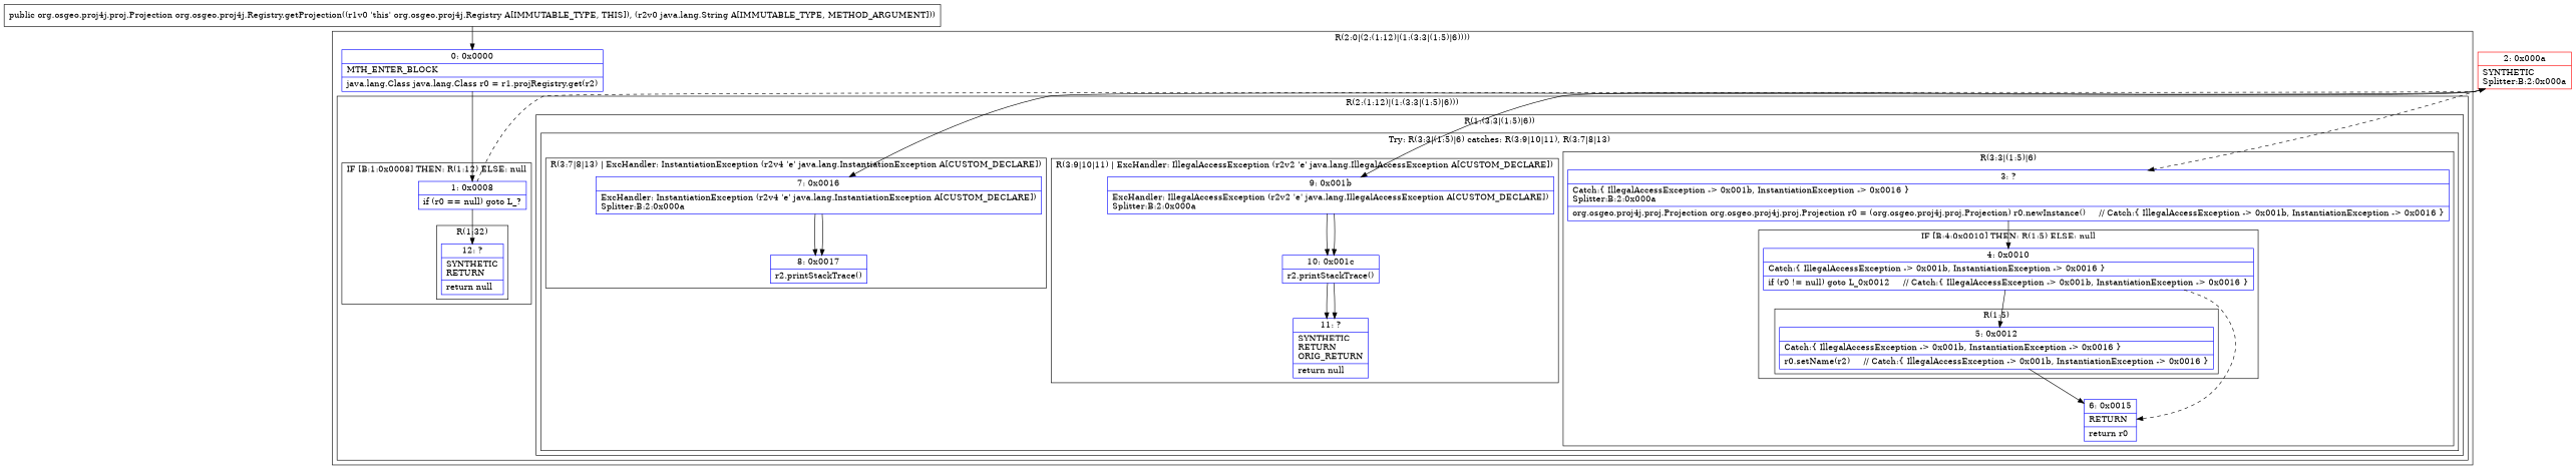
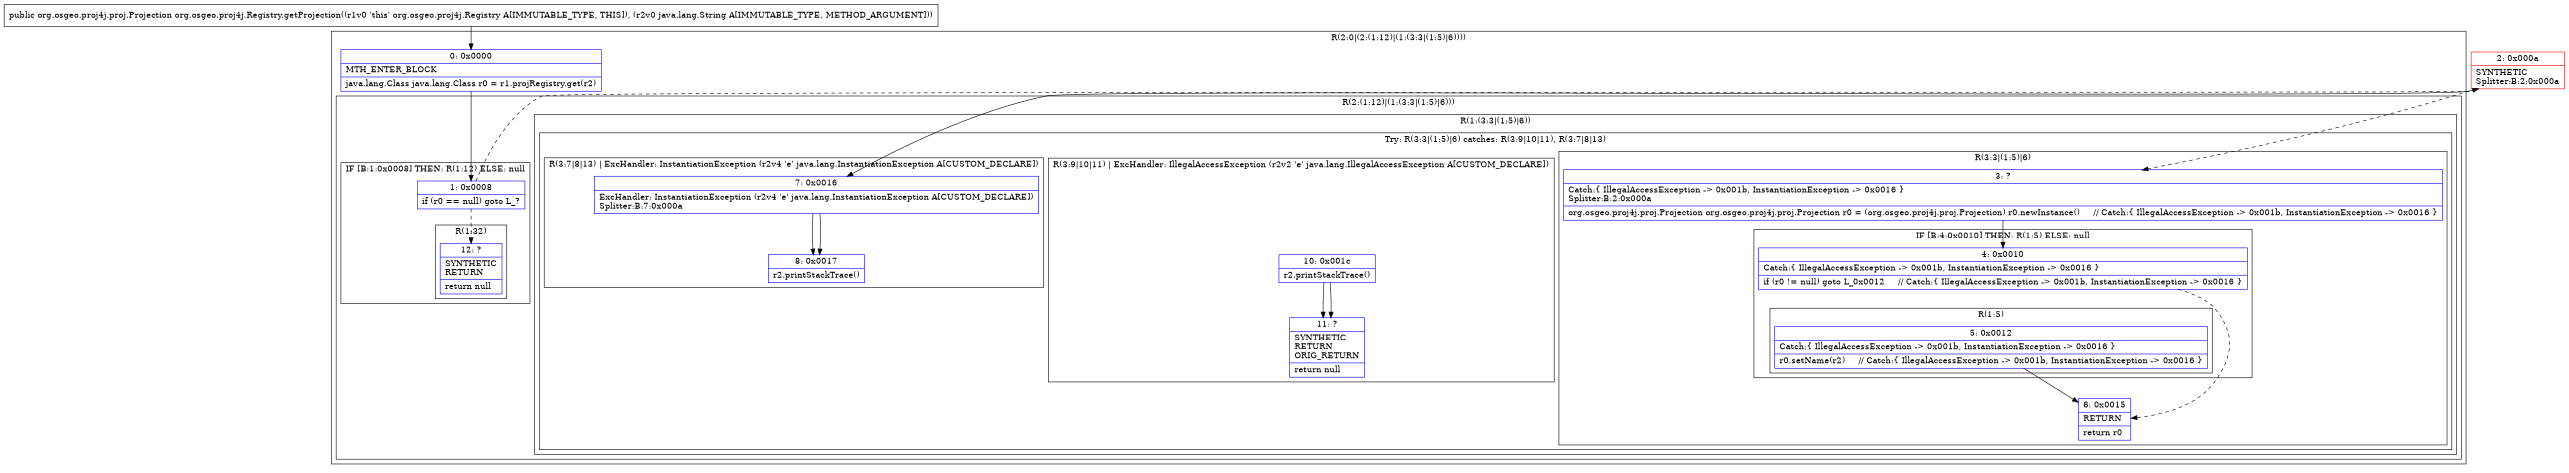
  digraph {
    node [color=blue shape=record]
    n1 [label="{12\:\ ?|SYNTHETIC\lRETURN\l|return null\l}"]
    n2 [label="{1\:\ 0x0008|if (r0 == null) goto L_?\l}"]
    n3 [label="{5\:\ 0x0012|Catch:\{ IllegalAccessException \-\> 0x001b, InstantiationException \-\> 0x0016 \}\l|r0.setName(r2)     \/\/ Catch:\{ IllegalAccessException \-\> 0x001b, InstantiationException \-\> 0x0016 \}\l}"]
    n4 [label="{4\:\ 0x0010|Catch:\{ IllegalAccessException \-\> 0x001b, InstantiationException \-\> 0x0016 \}\l|if (r0 != null) goto L_0x0012     \/\/ Catch:\{ IllegalAccessException \-\> 0x001b, InstantiationException \-\> 0x0016 \}\l}"]
    n5 [label="{3\:\ ?|Catch:\{ IllegalAccessException \-\> 0x001b, InstantiationException \-\> 0x0016 \}\lSplitter:B:2:0x000a\l|org.osgeo.proj4j.proj.Projection org.osgeo.proj4j.proj.Projection r0 = (org.osgeo.proj4j.proj.Projection) r0.newInstance()     \/\/ Catch:\{ IllegalAccessException \-\> 0x001b, InstantiationException \-\> 0x0016 \}\l}"]
    n6 [label="{6\:\ 0x0015|RETURN\l|return r0\l}"]
-   n7 [label="{9\:\ 0x001b|ExcHandler: IllegalAccessException (r2v2 'e' java.lang.IllegalAccessException A[CUSTOM_DECLARE])\lSplitter:B:2:0x000a\l}"]
    n8 [label="{10\:\ 0x001c|r2.printStackTrace()\l}"]
    n9 [label="{11\:\ ?|SYNTHETIC\lRETURN\lORIG_RETURN\l|return null\l}"]
-   n10 [label="{7\:\ 0x0016|ExcHandler: InstantiationException (r2v4 'e' java.lang.InstantiationException A[CUSTOM_DECLARE])\lSplitter:B:2:0x000a\l}"]
+   n10 [label="{7\:\ 0x0016|ExcHandler: InstantiationException (r2v4 'e' java.lang.InstantiationException A[CUSTOM_DECLARE])\lSplitter:B:7:0x000a\l}"]
    n11 [label="{8\:\ 0x0017|r2.printStackTrace()\l}"]
    n12 [label="{0\:\ 0x0000|MTH_ENTER_BLOCK\l|java.lang.Class java.lang.Class r0 = r1.projRegistry.get(r2)\l}"]
    n13 [color=red label="{2\:\ 0x000a|SYNTHETIC\lSplitter:B:2:0x000a\l}"]
    n14 [label="{public org.osgeo.proj4j.proj.Projection org.osgeo.proj4j.Registry.getProjection((r1v0 'this' org.osgeo.proj4j.Registry A[IMMUTABLE_TYPE, THIS]), (r2v0 java.lang.String A[IMMUTABLE_TYPE, METHOD_ARGUMENT])) }" color=""]
    subgraph cluster_1 {
      label="R(2:0|(2:(1:12)|(1:(3:3|(1:5)|6))))"
      n12
      subgraph cluster_2 {
        label="R(2:(1:12)|(1:(3:3|(1:5)|6)))"
        subgraph cluster_3 {
          label="IF [B:1:0x0008] THEN: R(1:12) ELSE: null"
          n2
          subgraph cluster_4 {
            label="R(1:32)"
            n1
          }
        }
        subgraph cluster_5 {
          label="R(1:(3:3|(1:5)|6))"
          subgraph cluster_6 {
            label="Try: R(3:3|(1:5)|6) catches: R(3:9|10|11), R(3:7|8|13)"
            subgraph cluster_7 {
              label="R(3:3|(1:5)|6)"
              n5
              n6
              subgraph cluster_8 {
                label="IF [B:4:0x0010] THEN: R(1:5) ELSE: null"
                n4
                subgraph cluster_9 {
                  label="R(1:5)"
                  n3
                }
              }
            }
            subgraph cluster_10 {
              label="R(3:9|10|11) | ExcHandler: IllegalAccessException (r2v2 'e' java.lang.IllegalAccessException A[CUSTOM_DECLARE])\l"
-             n7
              n8
              n9
            }
            subgraph cluster_11 {
              label="R(3:7|8|13) | ExcHandler: InstantiationException (r2v4 'e' java.lang.InstantiationException A[CUSTOM_DECLARE])\l"
              n10
              n11
            }
          }
        }
      }
    }
    subgraph cluster_12 {
      label="R(3:9|10|11) | ExcHandler: IllegalAccessException (r2v2 'e' java.lang.IllegalAccessException A[CUSTOM_DECLARE])\l"
    }
    subgraph cluster_13 {
      label="R(3:7|8|13) | ExcHandler: InstantiationException (r2v4 'e' java.lang.InstantiationException A[CUSTOM_DECLARE])\l"
    }
-   n2 -> n1
+   n2 -> n1 [style=dashed]
    n2 -> n13 [style=dashed]
    n3 -> n6
-   n4 -> n3
    n4 -> n6 [style=dashed]
    n5 -> n4
-   n7 -> n8
-   n7 -> n8
    n8 -> n9
    n8 -> n9
    n10 -> n11
    n10 -> n11
    n12 -> n2
    n13 -> n5 [style=dashed]
-   n13 -> n7
    n13 -> n10
    n14 -> n12
  }
